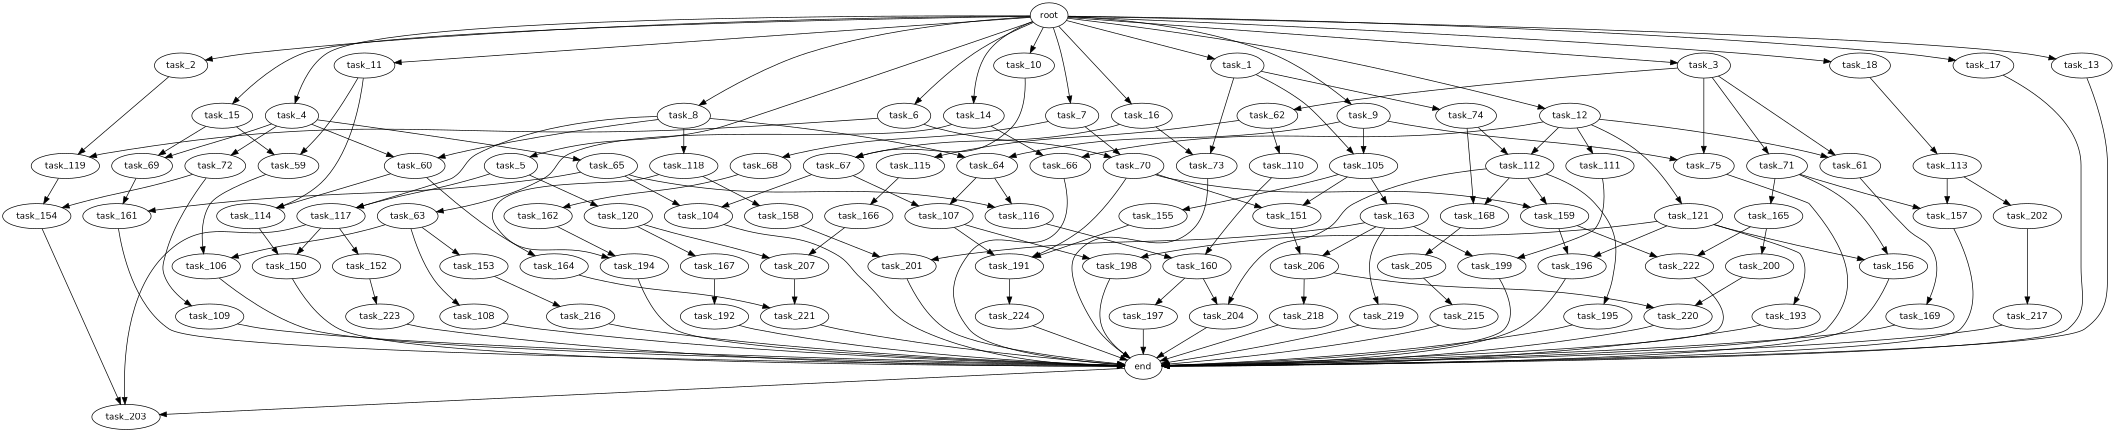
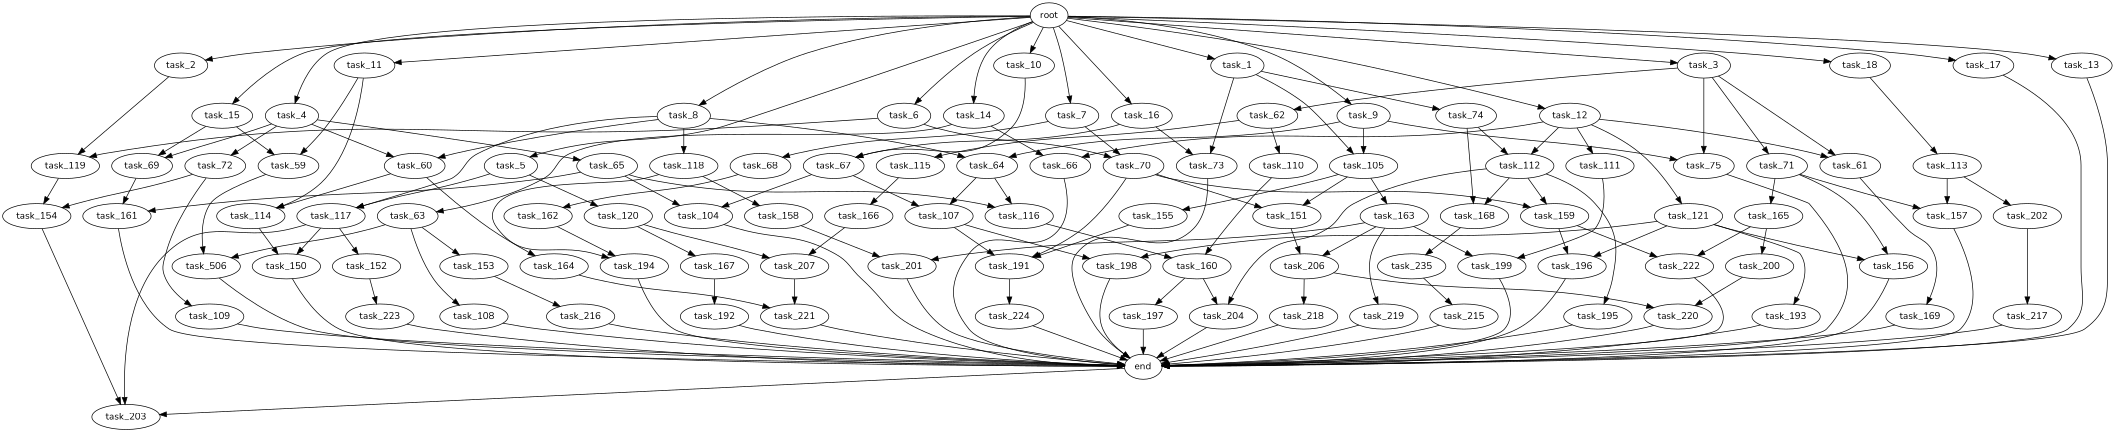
  digraph {
    fontname=Nunito
    node [fontname=Nunito]
    edge [fontname=Nunito]
    task_11
    task_59
    task_114
-   task_106
+   task_106 [label=task_506]
    task_150
    task_204
    end
    task_203
    task_195
    task_64
    task_107
    task_116
    task_191
    task_198
    task_160
    task_17
    task_219
    task_217
    task_72
    task_109
    task_154
    task_69
    task_161
    task_104
    task_155
    task_224
    task_113
    task_157
    task_202
    task_199
    task_73
    task_197
    task_7
    task_70
    task_68
    task_159
    task_151
    task_162
    task_67
    task_158
    task_201
-   task_205
+   task_205 [label=task_235]
    task_215
    task_216
    task_115
    task_166
    task_207
    task_206
    task_218
    task_220
    task_192
    task_63
    task_153
    task_108
    task_61
    task_169
    task_196
    task_112
    task_168
    task_222
    task_121
    task_156
    task_193
    task_105
    task_163
    task_3
    task_62
    task_75
    task_71
    task_110
    task_165
    task_221
    task_14
    task_66
    task_119
    task_223
    task_9
    task_16
    task_8
    task_60
    task_117
    task_118
    task_164
    task_152
    task_194
    root
    task_4
    task_13
    task_5
    task_6
    task_15
    task_10
    task_1
    task_2
    task_12
    task_18
    task_65
    task_120
    task_74
    task_111
    task_167
    task_200
    task_11 -> task_59
    task_11 -> task_114
    task_59 -> task_106
    task_114 -> task_150
    task_106 -> end
    task_150 -> end
    task_204 -> end
    end -> task_203
    task_195 -> end
    task_64 -> task_107
    task_64 -> task_116
    task_107 -> task_191
    task_107 -> task_198
    task_116 -> task_160
    task_191 -> task_224
    task_198 -> end
    task_160 -> task_204
    task_160 -> task_197
    task_17 -> end
    task_219 -> end
    task_217 -> end
    task_72 -> task_109
    task_72 -> task_154
    task_109 -> end
    task_154 -> task_203
    task_69 -> task_161
    task_161 -> end
    task_104 -> end
    task_155 -> task_191
    task_224 -> end
    task_113 -> task_157
    task_113 -> task_202
    task_157 -> end
    task_202 -> task_217
    task_199 -> end
    task_73 -> end
    task_197 -> end
    task_7 -> task_70
    task_7 -> task_68
    task_70 -> task_191
    task_70 -> task_159
    task_70 -> task_151
    task_68 -> task_162
    task_159 -> task_196
    task_159 -> task_222
    task_151 -> task_206
    task_162 -> task_194
    task_67 -> task_107
    task_67 -> task_104
    task_158 -> task_201
    task_201 -> end
    task_205 -> task_215
    task_215 -> end
    task_216 -> end
    task_115 -> task_166
    task_166 -> task_207
    task_207 -> task_221
    task_206 -> task_218
    task_206 -> task_220
    task_218 -> end
    task_220 -> end
    task_192 -> end
    task_63 -> task_106
    task_63 -> task_153
    task_63 -> task_108
    task_153 -> task_216
    task_108 -> end
    task_61 -> task_169
    task_169 -> end
    task_196 -> end
    task_112 -> task_204
    task_112 -> task_195
    task_112 -> task_159
    task_112 -> task_168
    task_168 -> task_205
    task_222 -> end
    task_121 -> task_198
    task_121 -> task_196
    task_121 -> task_156
    task_121 -> task_193
    task_156 -> end
    task_193 -> end
    task_105 -> task_155
    task_105 -> task_151
    task_105 -> task_163
    task_163 -> task_219
    task_163 -> task_199
    task_163 -> task_201
    task_163 -> task_206
    task_3 -> task_61
    task_3 -> task_62
    task_3 -> task_75
    task_3 -> task_71
    task_62 -> task_115
    task_62 -> task_110
    task_75 -> end
    task_71 -> task_157
    task_71 -> task_156
    task_71 -> task_165
    task_110 -> task_160
    task_165 -> task_222
    task_165 -> task_200
    task_221 -> end
    task_14 -> task_63
    task_14 -> task_66
    task_66 -> end
    task_119 -> task_154
    task_223 -> end
    task_9 -> task_64
    task_9 -> task_105
    task_9 -> task_75
    task_16 -> task_73
    task_16 -> task_67
    task_8 -> task_64
    task_8 -> task_60
    task_8 -> task_117
    task_8 -> task_118
    task_60 -> task_114
    task_60 -> task_164
    task_117 -> task_150
    task_117 -> task_203
    task_117 -> task_152
    task_118 -> task_158
    task_118 -> task_194
    task_164 -> task_221
    task_152 -> task_223
    task_194 -> end
    root -> task_11
    root -> task_17
    root -> task_7
    root -> task_3
    root -> task_14
    root -> task_9
    root -> task_16
    root -> task_8
    root -> task_4
    root -> task_13
    root -> task_5
    root -> task_6
    root -> task_15
    root -> task_10
    root -> task_1
    root -> task_2
    root -> task_12
    root -> task_18
    task_4 -> task_72
    task_4 -> task_69
    task_4 -> task_60
    task_4 -> task_65
    task_13 -> end
    task_5 -> task_117
    task_5 -> task_120
    task_6 -> task_70
    task_6 -> task_119
    task_15 -> task_59
    task_15 -> task_69
    task_10 -> task_67
    task_1 -> task_73
    task_1 -> task_105
    task_1 -> task_74
    task_2 -> task_119
    task_12 -> task_61
    task_12 -> task_112
    task_12 -> task_121
    task_12 -> task_66
    task_12 -> task_111
    task_18 -> task_113
    task_65 -> task_116
    task_65 -> task_161
    task_65 -> task_104
    task_120 -> task_207
    task_120 -> task_167
    task_74 -> task_112
    task_74 -> task_168
    task_111 -> task_199
    task_167 -> task_192
    task_200 -> task_220
  }
